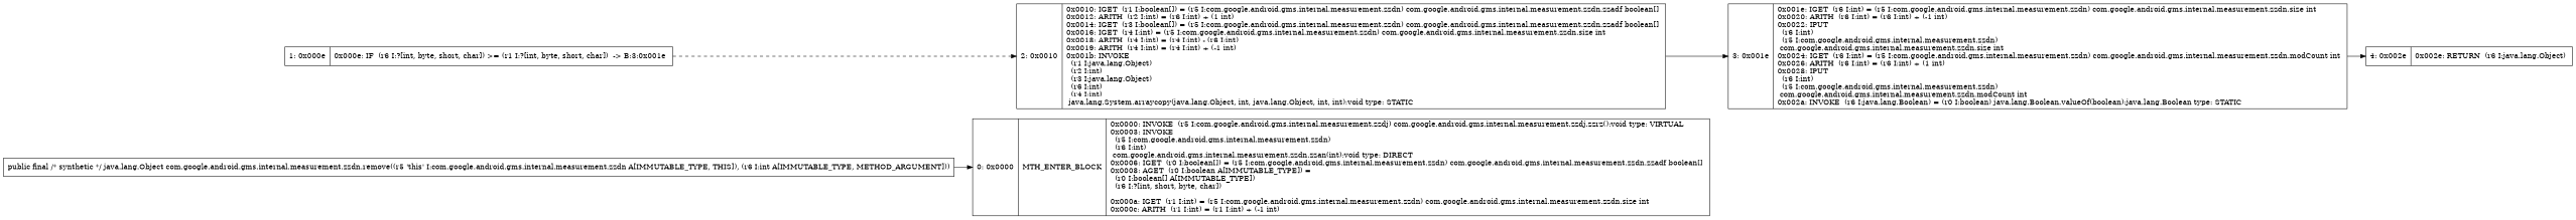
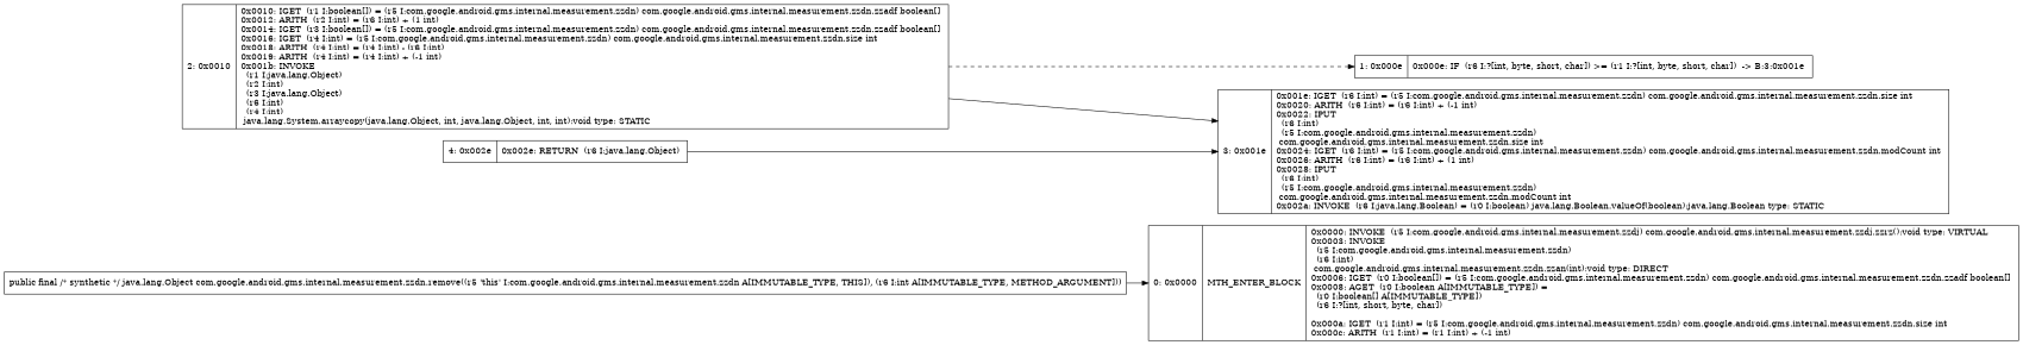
  digraph {
    rankdir=LR
    node [shape=record]
    n1 [label="{0\:\ 0x0000|MTH_ENTER_BLOCK\l|0x0000: INVOKE  (r5 I:com.google.android.gms.internal.measurement.zzdj) com.google.android.gms.internal.measurement.zzdj.zzrz():void type: VIRTUAL \l0x0003: INVOKE  \l  (r5 I:com.google.android.gms.internal.measurement.zzdn)\l  (r6 I:int)\l com.google.android.gms.internal.measurement.zzdn.zzan(int):void type: DIRECT \l0x0006: IGET  (r0 I:boolean[]) = (r5 I:com.google.android.gms.internal.measurement.zzdn) com.google.android.gms.internal.measurement.zzdn.zzadf boolean[] \l0x0008: AGET  (r0 I:boolean A[IMMUTABLE_TYPE]) = \l  (r0 I:boolean[] A[IMMUTABLE_TYPE])\l  (r6 I:?[int, short, byte, char])\l \l0x000a: IGET  (r1 I:int) = (r5 I:com.google.android.gms.internal.measurement.zzdn) com.google.android.gms.internal.measurement.zzdn.size int \l0x000c: ARITH  (r1 I:int) = (r1 I:int) + (\-1 int) \l}"]
    n2 [label="{1\:\ 0x000e|0x000e: IF  (r6 I:?[int, byte, short, char]) \>= (r1 I:?[int, byte, short, char])  \-\> B:3:0x001e \l}"]
    n3 [label="{2\:\ 0x0010|0x0010: IGET  (r1 I:boolean[]) = (r5 I:com.google.android.gms.internal.measurement.zzdn) com.google.android.gms.internal.measurement.zzdn.zzadf boolean[] \l0x0012: ARITH  (r2 I:int) = (r6 I:int) + (1 int) \l0x0014: IGET  (r3 I:boolean[]) = (r5 I:com.google.android.gms.internal.measurement.zzdn) com.google.android.gms.internal.measurement.zzdn.zzadf boolean[] \l0x0016: IGET  (r4 I:int) = (r5 I:com.google.android.gms.internal.measurement.zzdn) com.google.android.gms.internal.measurement.zzdn.size int \l0x0018: ARITH  (r4 I:int) = (r4 I:int) \- (r6 I:int) \l0x0019: ARITH  (r4 I:int) = (r4 I:int) + (\-1 int) \l0x001b: INVOKE  \l  (r1 I:java.lang.Object)\l  (r2 I:int)\l  (r3 I:java.lang.Object)\l  (r6 I:int)\l  (r4 I:int)\l java.lang.System.arraycopy(java.lang.Object, int, java.lang.Object, int, int):void type: STATIC \l}"]
    n4 [label="{3\:\ 0x001e|0x001e: IGET  (r6 I:int) = (r5 I:com.google.android.gms.internal.measurement.zzdn) com.google.android.gms.internal.measurement.zzdn.size int \l0x0020: ARITH  (r6 I:int) = (r6 I:int) + (\-1 int) \l0x0022: IPUT  \l  (r6 I:int)\l  (r5 I:com.google.android.gms.internal.measurement.zzdn)\l com.google.android.gms.internal.measurement.zzdn.size int \l0x0024: IGET  (r6 I:int) = (r5 I:com.google.android.gms.internal.measurement.zzdn) com.google.android.gms.internal.measurement.zzdn.modCount int \l0x0026: ARITH  (r6 I:int) = (r6 I:int) + (1 int) \l0x0028: IPUT  \l  (r6 I:int)\l  (r5 I:com.google.android.gms.internal.measurement.zzdn)\l com.google.android.gms.internal.measurement.zzdn.modCount int \l0x002a: INVOKE  (r6 I:java.lang.Boolean) = (r0 I:boolean) java.lang.Boolean.valueOf(boolean):java.lang.Boolean type: STATIC \l}"]
    n5 [label="{4\:\ 0x002e|0x002e: RETURN  (r6 I:java.lang.Object) \l}"]
    n6 [label="{public final \/* synthetic *\/ java.lang.Object com.google.android.gms.internal.measurement.zzdn.remove((r5 'this' I:com.google.android.gms.internal.measurement.zzdn A[IMMUTABLE_TYPE, THIS]), (r6 I:int A[IMMUTABLE_TYPE, METHOD_ARGUMENT])) }"]
-   n2 -> n3 [style=dashed]
+   n3 -> n2 [style=dashed]
    n3 -> n4
-   n4 -> n5
+   n5 -> n4
    n6 -> n1
  }
